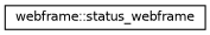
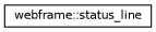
  digraph {
    rankdir=LR
-   n1 [color=black fillcolor=white fontname=Helvetica fontsize=10 height=0.2 label="webframe::status_webframe" shape=record style=filled width=0.4]
+   n1 [color=black fillcolor=white fontname=Helvetica fontsize=10 height=0.2 label="webframe::status_line" shape=record style=filled width=0.4]
  }
